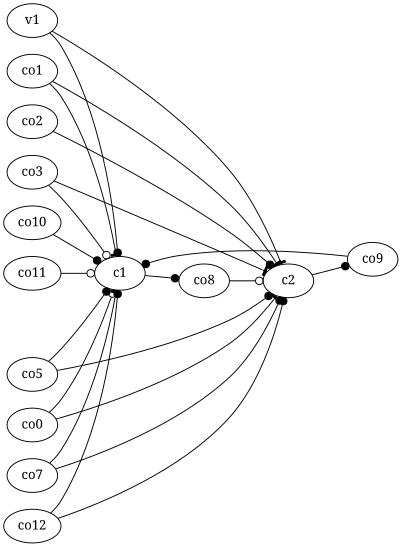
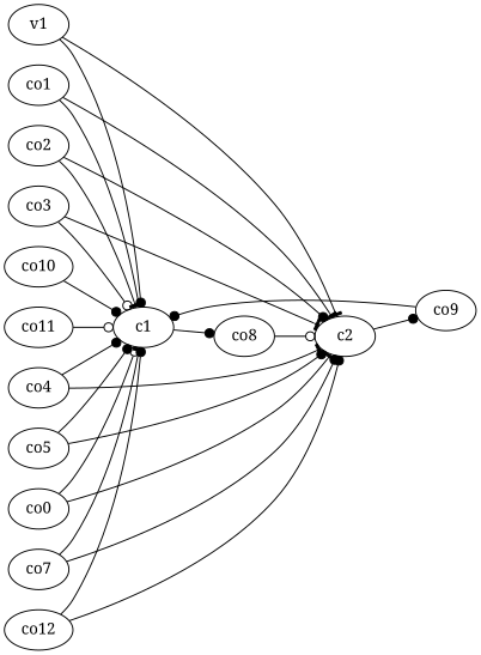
  strict digraph {
    fontname="Noto Serif"
    rankdir=LR
    node [fontname="Noto Serif"]
    edge [arrowhead=dot fontname="Noto Serif" weight=1]
    c1
    co8
    c2
    co9
    v1
    co1
    co2
    co3
+   co4
    co5
    n11 [label=co0]
    co7
    co10
    co11
    co12
    c1 -> co8
    co8 -> c2 [arrowhead=odot]
    c2 -> co9
    co9 -> c1
    v1 -> c1
    v1 -> c2 [arrowhead=tee]
    co1 -> c1 [arrowhead=tee]
    co1 -> c2 [arrowhead=tee]
+   co2 -> c1 [arrowhead=tee]
    co2 -> c2
    co3 -> c1 [arrowhead=odot]
    co3 -> c2 [arrowhead=tee]
+   co4 -> c1
+   co4 -> c2 [arrowhead=tee]
    co5 -> c1
    co5 -> c2
    n11 -> c1 [arrowhead=odot]
    n11 -> c2 [arrowhead=tee]
    co7 -> c1 [arrowhead=tee]
    co7 -> c2
    co10 -> c1
    co11 -> c1 [arrowhead=odot]
    co12 -> c1
    co12 -> c2
  }
